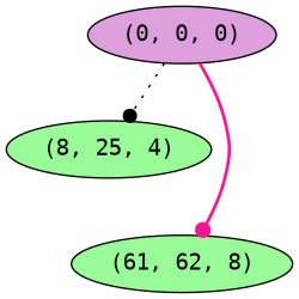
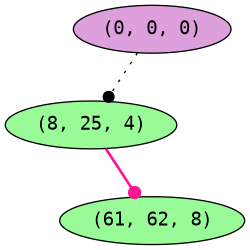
  digraph {
    fontname="DejaVu Sans Mono"
    node [fillcolor=palegreen fontname="DejaVu Sans Mono" style=filled]
    edge [arrowhead=dot fontname="DejaVu Sans Mono"]
    "(0, 0, 0)" [fillcolor=plum]
    "(8, 25, 4)"
    n3 [label="(61, 62, 8)"]
    "(0, 0, 0)" -> "(8, 25, 4)" [color=black style=dotted]
-   "(0, 0, 0)" -> n3 [color=deeppink style=bold]
+   "(8, 25, 4)" -> n3 [color=deeppink style=bold]
  }
